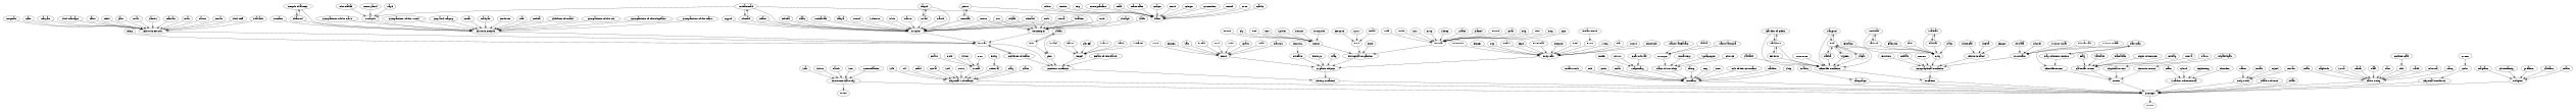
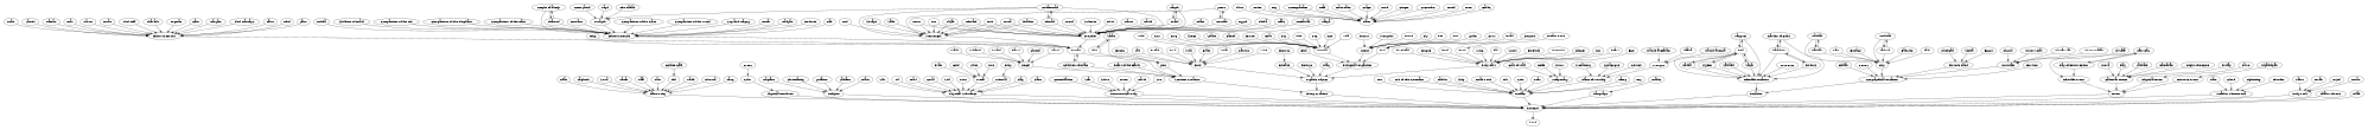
  digraph {
    n1 [label="False Deity"]
    n2 [label=Concept]
    n3 [label=None]
    n4 [label="Companions of the Rass"]
    n5 [label="Historic People"]
    n6 [label=Human]
    n7 [label="Children of Adam"]
    n8 [label="Sentient Creation"]
    n9 [label=Color]
    n10 [label="Physical Attribute"]
    n11 [label=Religion]
    n12 [label=Metal]
    n13 [label="Physical Substance"]
    n14 [label="Astronomical Body"]
    n15 [label=Animal]
    n16 [label="Biological Organism"]
    n17 [label="Organic Object"]
    n18 [label="Living Creation"]
    n19 [label=Weaponary]
    n20 [label=Artifact]
    n21 [label=Mineral]
    n22 [label=Language]
    n23 [label=Romans]
    n24 [label=Prophet]
    n25 [label=Insect]
    n26 [label=Location]
    n27 [label="Historic Person"]
    n28 [label="Afterlife Event"]
    n29 [label=Event]
    n30 [label="Afterlife Location"]
    n31 [label="People of al-Hijr"]
    n32 [label=Thamud]
    n33 [label="Companions of the Cave"]
    n34 [label=City]
    n35 [label="Geographical Location"]
    n36 [label=King]
    n37 [label="Calendar Event"]
    n38 [label="Historic Land"]
    n39 [label=Quraysh]
    n40 [label=Messenger]
    n41 [label="Body Part"]
    n42 [label="Companions of the Wood"]
    n43 [label=Food]
    n44 [label=Idol]
    n45 [label=Plant]
    n46 [label="Weather Phenomena"]
    n47 [label="Place of Worship"]
    n48 [label="Gog and Magog"]
    n49 [label=Ansar]
    n50 [label="Physical Event"]
    n51 [label=Madyan]
    n52 [label=Mosque]
    n53 [label=Mountain]
    n54 [label=Bedouin]
    n55 [label=Bird]
    n56 [label=Disease]
    n57 [label=Jinn]
    n58 [label=Bone]
    n59 [label=Aad]
    n60 [label=Angel]
    n61 [label="Historic Event"]
    n62 [label=Tubba]
    n63 [label="Children of Israel"]
    n64 [label="Companions of the Pit"]
    n65 [label="Holy Book"]
    n66 [label="Companions of the Elephant"]
    n67 [label=Arabic]
    n68 [label=Zaqqum]
    n69 [label=Hell]
    n70 [label=Ladha]
    n71 [label=Sijjeen]
    n72 [label=Saqar]
    n73 [label=David]
    n74 [label=Ibrahim]
    n75 [label=Olive]
    n76 [label=Yunus]
    n77 [label=Onion]
    n78 [label=Wadd]
    n79 [label=Goat]
    n80 [label=Maryam]
    n81 [label=Gold]
    n82 [label="Dhul Qarnayn"]
    n83 [label=Makkah]
    n84 [label=Bakkah]
    n85 [label=Monastery]
    n86 [label=Meat]
    n87 [label=Horizon]
    n88 [label=Rain]
    n89 [label=Marut]
    n90 [label=Pig]
    n91 [label=Talut]
    n92 [label="Night of Decree"]
    n93 [label="Masjid al-Haram"]
    n94 [label=Solomon]
    n95 [label=Abel]
    n96 [label=Christianity]
    n97 [label=Jalut]
    n98 [label=Idris]
    n99 [label=Lamp]
    n100 [label=Dawn]
    n101 [label=Fig]
    n102 [label=Harun]
    n103 [label=Uzair]
    n104 [label=Crow]
    n105 [label=Lion]
    n106 [label="Al-Ahqaf"]
    n107 [label=Satan]
    n108 [label=Iblis]
    n109 [label="Al-Safa"]
    n110 [label=Quail]
    n111 [label=Embryo]
    n112 [label=Fly]
    n113 [label=Silver]
    n114 [label=Key]
    n115 [label=Friday]
    n116 [label=Dog]
    n117 [label=Knife]
    n118 [label=Pomegranate]
    n119 [label=Ape]
    n120 [label=Sirius]
    n121 [label=Judaism]
    n122 [label=Wolf]
    n123 [label=Samiri]
    n124 [label=Carrion]
    n125 [label=Clay]
    n126 [label=Leaf]
    n127 [label=Moon]
    n128 [label=Wing]
    n129 [label=Jesus]
    n130 [label=Messiah]
    n131 [label=Mule]
    n132 [label=Salsabil]
    n133 [label=Fish]
    n134 [label=Ear]
    n135 [label=Kaaba]
    n136 [label=Ruby]
    n137 [label="Garden of Eden"]
    n138 [label=Paradise]
    n139 [label=Firdous]
    n140 [label=Haman]
    n141 [label="Al-Uzza"]
    n142 [label=Cow]
    n143 [label=Earth]
    n144 [label=Lut]
    n145 [label=Cloud]
    n146 [label=Yauq]
    n147 [label=Pen]
    n148 [label=Allat]
    n149 [label="Al-Judi"]
    n150 [label=Glass]
    n151 [label=Azar]
    n152 [label=Iram]
    n153 [label=Hunayn]
    n154 [label=Yaqub]
    n155 [label=Israel]
    n156 [label=Synagogue]
    n157 [label=Umra]
    n158 [label=Sheba]
    n159 [label=Snout]
    n160 [label=Green]
    n161 [label=Elijah]
    n162 [label="Mount Sinai"]
    n163 [label=Arrow]
    n164 [label="Al-Marwah"]
    n165 [label=Qarun]
    n166 [label=Imran]
    n167 [label=Bee]
    n168 [label=Iron]
    n169 [label="Al-Jahiliyah"]
    n170 [label=Sabians]
    n171 [label=Sun]
    n172 [label=Medinah]
    n173 [label=Yathrib]
    n174 [label=Malik]
    n175 [label=Yaghuth]
    n176 [label=Muhammad]
    n177 [label=Ahmad]
    n178 [label=Hajj]
    n179 [label=Frog]
    n180 [label=Adam]
    n181 [label=Ayyub]
    n182 [label=Silk]
    n183 [label=Wine]
    n184 [label="Ark of the Covenant"]
    n185 [label=Sabbath]
    n186 [label=Sheep]
    n187 [label=Forelock]
    n188 [label=Honey]
    n189 [label=Ladder]
    n190 [label=Hoopoe]
    n191 [label=Church]
    n192 [label=Intestine]
    n193 [label="Mount Arafat"]
    n194 [label=Hud]
    n195 [label=Lightning]
    n196 [label="Date Palm"]
    n197 [label=Ishmael]
    n198 [label=Grape]
    n199 [label="Dhul Kifl"]
    n200 [label=Pharaoh]
    n201 [label=Babylon]
    n202 [label=Snake]
    n203 [label=Islam]
    n204 [label=Suwa]
    n205 [label=Shuayb]
    n206 [label=Oil]
    n207 [label=Ship]
    n208 [label="Beast of the Earth"]
    n209 [label=Magians]
    n210 [label=Salt]
    n211 [label=Finger]
    n212 [label="Coat of Mail"]
    n213 [label=Alaq]
    n214 [label=Mikaeel]
    n215 [label="Allah's Throne"]
    n216 [label=Camel]
    n217 [label=Lip]
    n218 [label=Salih]
    n219 [label="Abu Lahab"]
    n220 [label=Egypt]
    n221 [label=Heart]
    n222 [label="Noah's Ark"]
    n223 [label=Zabur]
    n224 [label=Azrael]
    n225 [label=Manat]
    n226 [label=Bread]
    n227 [label="Masjid al-Aqsa"]
    n228 [label=Harut]
    n229 [label=Ant]
    n230 [label=Spider]
    n231 [label=Eye]
    n232 [label=Locust]
    n233 [label=Constellation]
    n234 [label=Star]
    n235 [label=Luqman]
    n236 [label=Pearl]
    n237 [label=Torah]
    n238 [label=Coral]
    n239 [label=Injeel]
    n240 [label=Nuh]
    n241 [label="Golden Calf"]
    n242 [label=Herb]
    n243 [label=Soil]
    n244 [label=Elisha]
    n245 [label=Qiblah]
    n246 [label="Last Day"]
    n247 [label="Day of Resurrection"]
    n248 [label="Breast Bone"]
    n249 [label=Cain]
    n250 [label=Jibreel]
    n251 [label=Allah]
    n252 [label=Ink]
    n253 [label=Desert]
    n254 [label=Baal]
    n255 [label=Mosquito]
    n256 [label=Isaac]
    n257 [label=Ginger]
    n258 [label=Pork]
    n259 [label=Cucumber]
    n260 [label=Forehead]
    n261 [label=Leprosy]
    n262 [label=Zechariah]
    n263 [label=Lentil]
    n264 [label=Louse]
    n265 [label=Coin]
    n266 [label=Nasr]
    n267 [label=Musa]
    n268 [label=Tongue]
    n269 [label=Yahya]
    n270 [label=Thunder]
    n271 [label=Tree]
    n272 [label="Umm Jamil"]
    n273 [label=Boat]
    n274 [label=Quran]
    n275 [label=Dust]
    n276 [label=Yusuf]
    n277 [label=Heel]
    n278 [label=Milk]
    n279 [label=Brass]
    n280 [label="Lote Tree"]
    n281 [label=Horse]
    n282 [label=Grain]
    n283 [label=Zayd]
    n284 [label=Garlic]
    n285 [label=Ramadan]
    n286 [label=Badr]
    n1 -> n2
    n2 -> n3
    n4 -> n5
    n5 -> n6
    n6 -> n7
    n6 -> n8
    n7 -> n6
    n7 -> n8
    n8 -> n18
    n9 -> n10
    n10 -> n2
    n11 -> n2
    n12 -> n13
    n13 -> n2
    n14 -> n2
    n15 -> n16
    n16 -> n17
    n17 -> n18
    n18 -> n2
    n19 -> n20
    n20 -> n2
    n21 -> n13
    n22 -> n2
    n23 -> n5
    n24 -> n6
    n25 -> n16
    n26 -> n2
    n27 -> n6
    n28 -> n29
    n29 -> n2
    n30 -> n26
    n31 -> n5
    n31 -> n32
    n32 -> n5
    n32 -> n31
    n33 -> n5
    n34 -> n35
    n35 -> n26
    n36 -> n6
    n37 -> n29
    n38 -> n35
    n39 -> n5
    n40 -> n6
    n41 -> n17
    n42 -> n5
    n43 -> n17
    n44 -> n1
    n46 -> n2
    n47 -> n20
    n48 -> n5
    n49 -> n5
    n50 -> n29
    n51 -> n5
    n52 -> n47
    n53 -> n35
    n54 -> n5
    n55 -> n16
    n56 -> n17
    n57 -> n8
    n58 -> n41
    n59 -> n5
    n60 -> n8
    n61 -> n29
    n62 -> n5
    n63 -> n5
    n64 -> n5
    n65 -> n2
    n66 -> n5
    n67 -> n22
    n68 -> n30
    n68 -> n69
    n69 -> n30
    n69 -> n68
    n69 -> n70
    n69 -> n71
    n69 -> n72
    n70 -> n30
    n70 -> n69
    n71 -> n30
    n71 -> n69
    n72 -> n30
    n72 -> n69
    n73 -> n24
    n74 -> n24
    n74 -> n40
    n75 -> n45
    n76 -> n24
    n76 -> n40
    n77 -> n45
    n78 -> n1
    n79 -> n15
    n80 -> n27
    n81 -> n12
    n82 -> n27
    n83 -> n34
    n83 -> n84
    n84 -> n34
    n84 -> n83
    n85 -> n47
    n86 -> n43
    n87 -> n35
    n88 -> n46
    n89 -> n60
    n90 -> n15
    n91 -> n27
    n92 -> n37
    n93 -> n52
    n94 -> n24
    n95 -> n27
    n96 -> n11
    n97 -> n27
    n98 -> n24
    n99 -> n20
    n100 -> n50
    n101 -> n45
    n102 -> n24
    n103 -> n27
    n104 -> n55
    n105 -> n15
    n106 -> n38
    n107 -> n57
    n107 -> n108
    n108 -> n57
    n108 -> n107
    n109 -> n53
    n110 -> n55
    n111 -> n17
    n112 -> n25
    n113 -> n12
    n114 -> n20
    n115 -> n37
    n116 -> n15
    n117 -> n19
    n118 -> n45
    n119 -> n15
    n120 -> n14
    n121 -> n11
    n122 -> n15
    n123 -> n27
    n124 -> n43
    n125 -> n13
    n126 -> n45
-   n14 -> n127
+   n127 -> n14
    n128 -> n41
    n129 -> n40
    n129 -> n130
    n130 -> n24
    n130 -> n129
    n131 -> n15
    n132 -> n30
    n133 -> n16
    n134 -> n41
    n135 -> n52
    n136 -> n21
    n137 -> n30
    n137 -> n138
    n138 -> n30
    n138 -> n137
    n138 -> n139
    n139 -> n30
    n139 -> n138
    n140 -> n27
    n141 -> n1
    n142 -> n15
    n143 -> n14
    n144 -> n24
    n144 -> n40
    n145 -> n46
    n146 -> n1
    n147 -> n20
    n148 -> n1
    n149 -> n53
    n150 -> n13
    n151 -> n27
    n152 -> n34
    n153 -> n34
    n154 -> n24
    n154 -> n155
    n155 -> n24
    n155 -> n154
    n156 -> n47
    n157 -> n37
    n158 -> n38
    n159 -> n41
    n160 -> n9
    n161 -> n24
    n161 -> n40
    n162 -> n53
    n163 -> n19
    n164 -> n53
    n165 -> n27
    n166 -> n27
    n167 -> n25
    n168 -> n12
    n169 -> n61
    n170 -> n11
    n171 -> n14
    n172 -> n34
    n172 -> n173
    n173 -> n34
    n173 -> n172
    n174 -> n60
    n175 -> n1
    n176 -> n24
    n176 -> n39
    n176 -> n40
    n176 -> n177
    n177 -> n24
    n177 -> n176
    n178 -> n37
    n179 -> n15
    n180 -> n24
    n181 -> n24
    n182 -> n13
    n183 -> n43
    n184 -> n20
    n185 -> n37
    n186 -> n15
    n187 -> n41
    n188 -> n43
    n189 -> n20
    n190 -> n55
    n191 -> n47
    n192 -> n41
    n193 -> n53
    n194 -> n40
    n195 -> n46
    n196 -> n45
    n197 -> n24
    n197 -> n40
    n198 -> n45
    n199 -> n27
    n200 -> n27
    n201 -> n34
    n202 -> n15
    n203 -> n11
    n204 -> n1
    n205 -> n40
    n206 -> n13
    n207 -> n20
    n208 -> n8
    n209 -> n11
    n210 -> n43
    n211 -> n41
    n212 -> n19
    n213 -> n17
    n214 -> n60
    n215 -> n2
    n216 -> n15
    n217 -> n41
    n218 -> n40
    n219 -> n39
    n220 -> n38
    n221 -> n41
    n222 -> n20
    n223 -> n65
    n224 -> n60
    n225 -> n1
    n226 -> n43
    n227 -> n52
    n228 -> n60
    n229 -> n25
    n230 -> n25
    n231 -> n41
    n232 -> n25
    n233 -> n14
    n234 -> n14
    n235 -> n27
    n236 -> n13
    n237 -> n65
    n238 -> n13
    n239 -> n65
    n240 -> n24
    n240 -> n40
    n241 -> n44
    n242 -> n45
    n243 -> n13
    n244 -> n24
    n245 -> n35
    n246 -> n28
    n246 -> n247
    n247 -> n28
    n247 -> n246
    n248 -> n58
    n249 -> n27
    n250 -> n60
    n251 -> n2
    n252 -> n20
    n253 -> n35
    n254 -> n1
    n255 -> n25
    n256 -> n24
    n257 -> n45
    n258 -> n43
    n259 -> n45
    n260 -> n41
    n261 -> n56
    n262 -> n24
    n263 -> n45
    n264 -> n25
    n265 -> n20
    n266 -> n1
    n267 -> n24
    n267 -> n40
    n268 -> n41
    n269 -> n24
    n270 -> n46
    n271 -> n45
    n272 -> n39
    n273 -> n20
    n274 -> n65
    n275 -> n13
    n276 -> n24
    n277 -> n41
    n278 -> n43
    n279 -> n12
    n280 -> n30
    n281 -> n15
    n282 -> n43
    n283 -> n39
    n284 -> n45
    n285 -> n37
    n286 -> n34
  }
